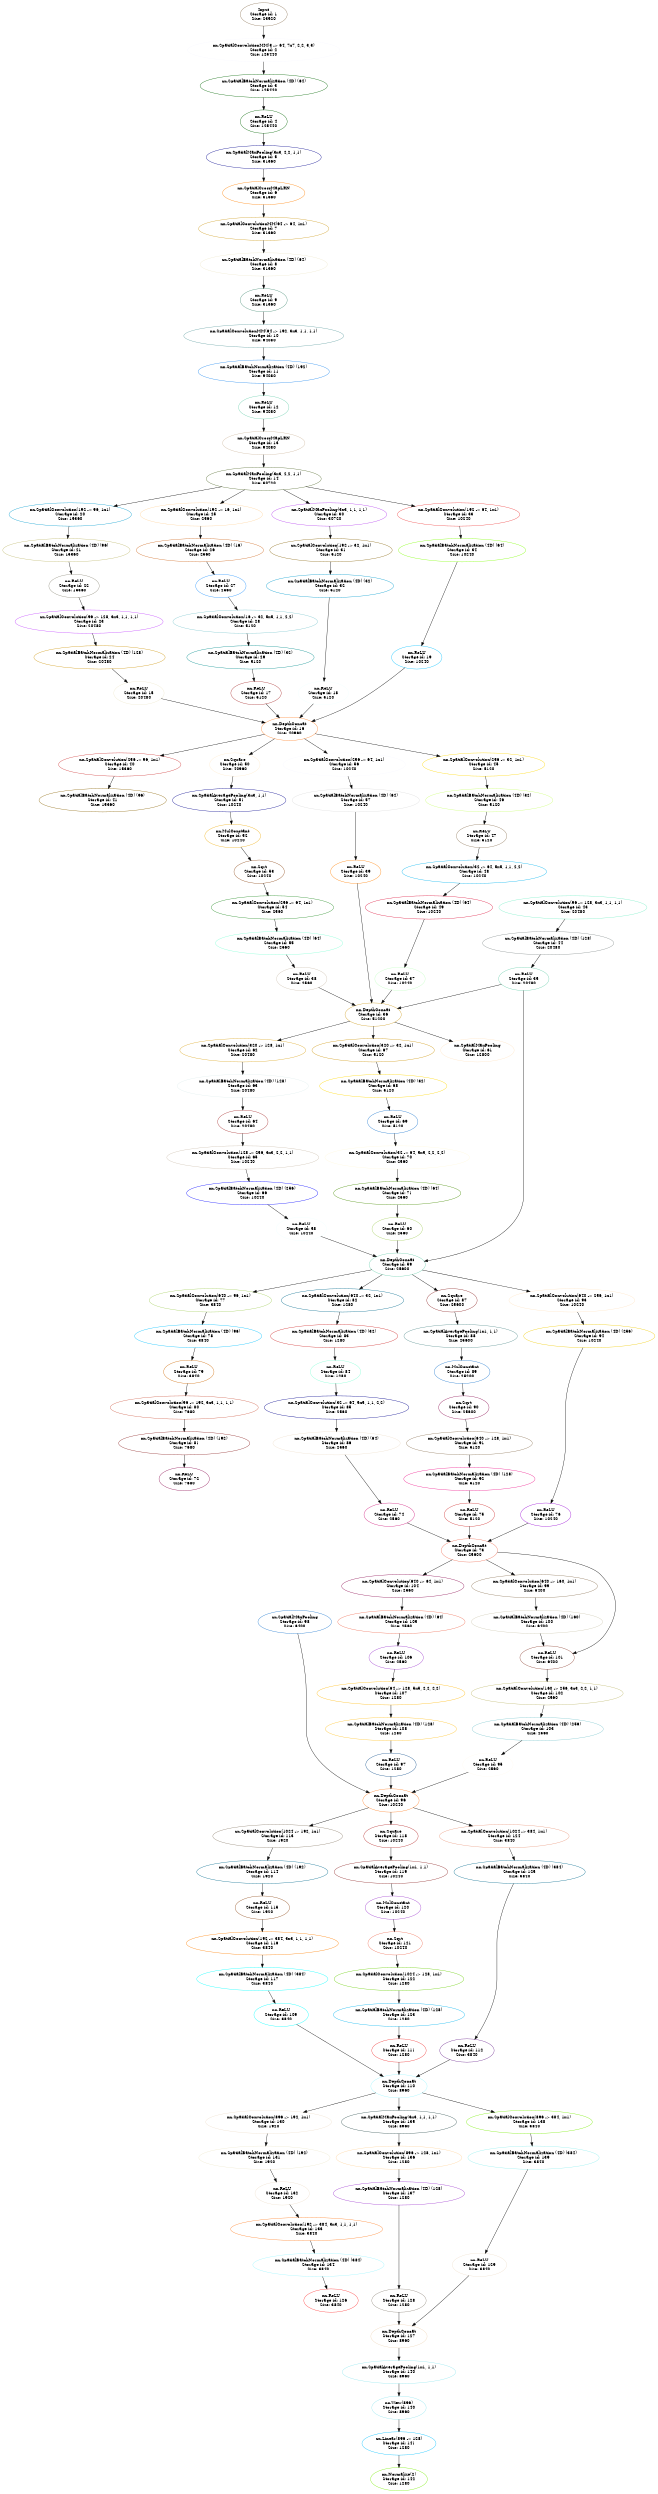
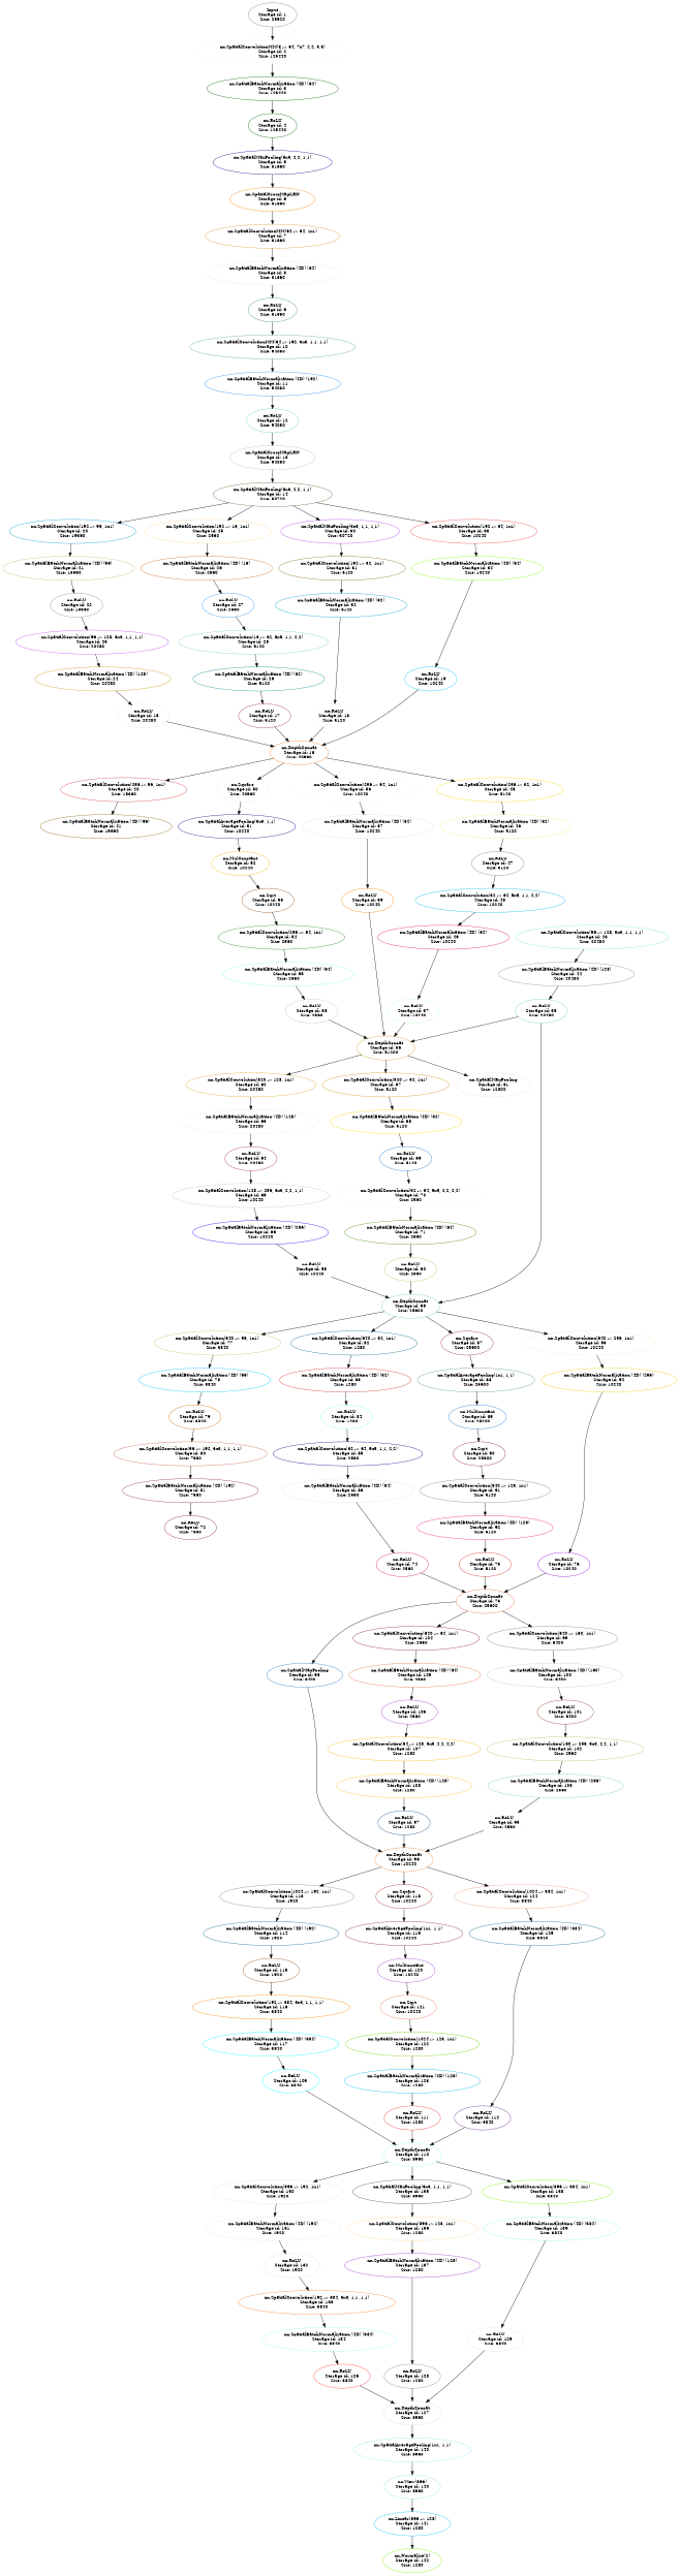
  digraph {
    node [color=burlywood4 fontsize=12 shape=ellipse style=solid]
    n1 [height=0.92317 label="Input\nStorage id: 1\nSize: 23520" width=1.5124]
    n2 [color=ghostwhite height=0.92317 label="nn.SpatialConvolutionMM(3 -> 64, 7x7, 2,2, 3,3)\nStorage id: 2\nSize: 125440" width=4.9497]
    n3 [color=darkgreen height=0.92317 label="nn.SpatialBatchNormalization (4D) (64)\nStorage id: 3\nSize: 125440" width=4.0659]
    n4 [color=darkgreen height=0.92317 label="nn.ReLU\nStorage id: 4\nSize: 125440" width=1.5517]
    n5 [color=blue4 height=0.92317 label="nn.SpatialMaxPooling(3x3, 2,2, 1,1)\nStorage id: 5\nSize: 31360" width=3.732]
    n6 [color=darkorange1 height=0.92317 label="nn.SpatialCrossMapLRN\nStorage id: 6\nSize: 31360" width=2.6909]
    n7 [color=goldenrod3 height=0.92317 label="nn.SpatialConvolutionMM(64 -> 64, 1x1)\nStorage id: 7\nSize: 31360" width=4.2426]
    n8 [color=cornsilk2 height=0.92317 label="nn.SpatialBatchNormalization (4D) (64)\nStorage id: 8\nSize: 31360" width=4.0659]
    n9 [color=aquamarine4 height=0.92317 label="nn.ReLU\nStorage id: 9\nSize: 31360" width=1.5124]
    n10 [color=cadetblue height=0.92317 label="nn.SpatialConvolutionMM(64 -> 192, 3x3, 1,1, 1,1)\nStorage id: 10\nSize: 94080" width=5.1854]
    n11 [color=dodgerblue2 height=0.92317 label="nn.SpatialBatchNormalization (4D) (192)\nStorage id: 11\nSize: 94080" width=4.1837]
    n12 [color=aquamarine3 height=0.92317 label="nn.ReLU\nStorage id: 12\nSize: 94080" width=1.6303]
    n13 [color=bisque3 height=0.92317 label="nn.SpatialCrossMapLRN\nStorage id: 13\nSize: 94080" width=2.6909]
    n14 [color=darkolivegreen height=0.92317 label="nn.SpatialMaxPooling(3x3, 2,2, 1,1)\nStorage id: 14\nSize: 30720" width=3.732]
    n15 [color=deepskyblue3 height=0.92317 label="nn.SpatialConvolution(192 -> 96, 1x1)\nStorage id: 20\nSize: 15360" width=3.948]
    n16 [color=burlywood1 height=0.92317 label="nn.SpatialConvolution(192 -> 16, 1x1)\nStorage id: 25\nSize: 2560" width=3.948]
    n17 [color=darkorchid2 height=0.92317 label="nn.SpatialMaxPooling(3x3, 1,1, 1,1)\nStorage id: 30\nSize: 30720" width=3.732]
    n18 [color=brown2 height=0.92317 label="nn.SpatialConvolution(192 -> 64, 1x1)\nStorage id: 33\nSize: 10240" width=3.948]
    n19 [color=darkkhaki height=0.92317 label="nn.SpatialBatchNormalization (4D) (96)\nStorage id: 21\nSize: 15360" width=4.0659]
    n20 [color=chocolate3 height=0.92317 label="nn.SpatialBatchNormalization (4D) (16)\nStorage id: 26\nSize: 2560" width=4.0659]
    n21 [color=goldenrod4 height=0.92317 label="nn.SpatialConvolution(192 -> 32, 1x1)\nStorage id: 31\nSize: 5120" width=3.948]
    n22 [color=chartreuse height=0.92317 label="nn.SpatialBatchNormalization (4D) (64)\nStorage id: 34\nSize: 10240" width=4.0659]
    n23 [color=cornsilk4 height=0.92317 label="nn.ReLU\nStorage id: 22\nSize: 15360" width=1.6303]
    n24 [color=dodgerblue height=0.92317 label="nn.ReLU\nStorage id: 27\nSize: 2560" width=1.6303]
    n25 [color=deepskyblue3 height=0.92317 label="nn.SpatialBatchNormalization (4D) (32)\nStorage id: 32\nSize: 5120" width=4.0659]
    n26 [color=deepskyblue height=0.92317 label="nn.ReLU\nStorage id: 19\nSize: 10240" width=1.6303]
    n27 [color=cornsilk2 height=0.92317 label="nn.ReLU\nStorage id: 15\nSize: 20480" width=1.6303]
    n28 [color=chocolate1 height=0.92317 label="nn.DepthConcat\nStorage id: 16\nSize: 40960" width=1.866]
    n29 [color=brown3 height=0.92317 label="nn.SpatialConvolution(256 -> 96, 1x1)\nStorage id: 40\nSize: 15360" width=3.948]
    n30 [color=gold height=0.92317 label="nn.SpatialConvolution(256 -> 32, 1x1)\nStorage id: 45\nSize: 5120" width=3.948]
    n31 [color=blanchedalmond height=0.92317 label="nn.Square\nStorage id: 50\nSize: 40960" width=1.6303]
    n32 [color=ghostwhite height=0.92317 label="nn.SpatialConvolution(256 -> 64, 1x1)\nStorage id: 56\nSize: 10240" width=3.948]
    n33 [color=darkgoldenrod4 height=0.92317 label="nn.SpatialBatchNormalization (4D) (96)\nStorage id: 41\nSize: 15360" width=4.0659]
    n34 [color=darkolivegreen1 height=0.92317 label="nn.SpatialBatchNormalization (4D) (32)\nStorage id: 46\nSize: 5120" width=4.0659]
    n35 [color=blue4 height=0.92317 label="nn.SpatialAveragePooling(3x3, 1,1)\nStorage id: 51\nSize: 10240" width=3.6927]
    n36 [color=gainsboro height=0.92317 label="nn.SpatialBatchNormalization (4D) (64)\nStorage id: 57\nSize: 10240" width=4.0659]
    n37 [height=0.92317 label="nn.ReLU\nStorage id: 47\nSize: 5120" width=1.6303]
    n38 [color=darkgoldenrod2 height=0.92317 label="nn.MulConstant\nStorage id: 52\nSize: 10240" width=1.8267]
    n39 [color=darkorange1 height=0.92317 label="nn.ReLU\nStorage id: 39\nSize: 10240" width=1.6303]
    n40 [color=brown height=0.92317 label="nn.ReLU\nStorage id: 17\nSize: 5120" width=1.6303]
    n41 [color=azure height=0.92317 label="nn.ReLU\nStorage id: 18\nSize: 5120" width=1.6303]
    n42 [color=darkorchid1 height=0.92317 label="nn.SpatialConvolution(96 -> 128, 3x3, 1,1, 1,1)\nStorage id: 23\nSize: 20480" width=4.773]
    n43 [color=darkgoldenrod3 height=0.92317 label="nn.SpatialBatchNormalization (4D) (128)\nStorage id: 24\nSize: 20480" width=4.1837]
    n44 [color=cadetblue3 height=0.92317 label="nn.SpatialConvolution(16 -> 32, 5x5, 1,1, 2,2)\nStorage id: 28\nSize: 5120" width=4.6551]
    n45 [color=cyan4 height=0.92317 label="nn.SpatialBatchNormalization (4D) (32)\nStorage id: 29\nSize: 5120" width=4.0659]
    n46 [color=aquamarine3 height=0.92317 label="nn.ReLU\nStorage id: 35\nSize: 20480" width=1.6303]
    n47 [color=goldenrod3 height=0.92317 label="nn.DepthConcat\nStorage id: 36\nSize: 51200" width=1.866]
    n48 [color=aquamarine3 height=0.92317 label="nn.DepthConcat\nStorage id: 59\nSize: 25600" width=1.866]
    n49 [color=bisque1 height=0.92317 label="nn.SpatialMaxPooling\nStorage id: 61\nSize: 12800" width=2.3963]
    n50 [color=goldenrod height=0.92317 label="nn.SpatialConvolution(320 -> 128, 1x1)\nStorage id: 62\nSize: 20480" width=4.0659]
    n51 [color=darkgoldenrod3 height=0.92317 label="nn.SpatialConvolution(320 -> 32, 1x1)\nStorage id: 67\nSize: 5120" width=3.948]
    n52 [color=azure2 height=0.92317 label="nn.SpatialBatchNormalization (4D) (128)\nStorage id: 63\nSize: 20480" width=4.1837]
    n53 [color=gold height=0.92317 label="nn.SpatialBatchNormalization (4D) (32)\nStorage id: 68\nSize: 5120" width=4.0659]
    n54 [color=darkolivegreen3 height=0.92317 label="nn.SpatialConvolution(640 -> 96, 1x1)\nStorage id: 77\nSize: 3840" width=3.948]
    n55 [color=deepskyblue4 height=0.92317 label="nn.SpatialConvolution(640 -> 32, 1x1)\nStorage id: 82\nSize: 1280" width=3.948]
    n56 [color=brown4 height=0.92317 label="nn.Square\nStorage id: 87\nSize: 25600" width=1.6303]
    n57 [color=bisque height=0.92317 label="nn.SpatialConvolution(640 -> 256, 1x1)\nStorage id: 93\nSize: 10240" width=4.0659]
    n58 [color=brown height=0.92317 label="nn.ReLU\nStorage id: 64\nSize: 20480" width=1.6303]
    n59 [color=dodgerblue3 height=0.92317 label="nn.ReLU\nStorage id: 69\nSize: 5120" width=1.6303]
    n60 [color=darkseagreen1 height=0.92317 label="nn.ReLU\nStorage id: 37\nSize: 10240" width=1.6303]
    n61 [color=antiquewhite3 height=0.92317 label="nn.ReLU\nStorage id: 38\nSize: 2560" width=1.6303]
    n62 [color=aquamarine2 height=0.92317 label="nn.SpatialConvolution(96 -> 128, 3x3, 1,1, 1,1)\nStorage id: 43\nSize: 20480" width=4.773]
    n63 [color=azure4 height=0.92317 label="nn.SpatialBatchNormalization (4D) (128)\nStorage id: 44\nSize: 20480" width=4.1837]
    n64 [color=deepskyblue2 height=0.92317 label="nn.SpatialConvolution(32 -> 64, 5x5, 1,1, 2,2)\nStorage id: 48\nSize: 10240" width=4.6551]
    n65 [color=crimson height=0.92317 label="nn.SpatialBatchNormalization (4D) (64)\nStorage id: 49\nSize: 10240" width=4.0659]
    n66 [color=chocolate4 height=0.92317 label="nn.Sqrt\nStorage id: 53\nSize: 10240" width=1.6303]
    n67 [color=forestgreen height=0.92317 label="nn.SpatialConvolution(256 -> 64, 1x1)\nStorage id: 54\nSize: 2560" width=3.948]
    n68 [color=aquamarine height=0.92317 label="nn.SpatialBatchNormalization (4D) (64)\nStorage id: 55\nSize: 2560" width=4.0659]
    n69 [color=azure1 height=0.92317 label="nn.ReLU\nStorage id: 58\nSize: 10240" width=1.6303]
    n70 [color=deepskyblue1 height=0.92317 label="nn.SpatialBatchNormalization (4D) (96)\nStorage id: 78\nSize: 3840" width=4.0659]
    n71 [color=firebrick3 height=0.92317 label="nn.SpatialBatchNormalization (4D) (32)\nStorage id: 83\nSize: 1280" width=4.0659]
    n72 [color=darkslategray4 height=0.92317 label="nn.SpatialAveragePooling(1x1, 1,1)\nStorage id: 88\nSize: 25600" width=3.6927]
    n73 [color=gold2 height=0.92317 label="nn.SpatialBatchNormalization (4D) (256)\nStorage id: 94\nSize: 10240" width=4.1837]
    n74 [color=darkorange3 height=0.92317 label="nn.ReLU\nStorage id: 79\nSize: 3840" width=1.6303]
    n75 [color=aquamarine height=0.92317 label="nn.ReLU\nStorage id: 84\nSize: 1280" width=1.6303]
    n76 [color=dodgerblue3 height=0.92317 label="nn.MulConstant\nStorage id: 89\nSize: 25200" width=1.8267]
    n77 [color=darkviolet height=0.92317 label="nn.ReLU\nStorage id: 76\nSize: 10240" width=1.6303]
    n78 [color=darkolivegreen3 height=0.92317 label="nn.ReLU\nStorage id: 60\nSize: 2560" width=1.6303]
    n79 [color=antiquewhite3 height=0.92317 label="nn.SpatialConvolution(128 -> 256, 3x3, 2,2, 1,1)\nStorage id: 65\nSize: 10240" width=4.8908]
    n80 [color=blue height=0.92317 label="nn.SpatialBatchNormalization (4D) (256)\nStorage id: 66\nSize: 10240" width=4.1837]
    n81 [color=cornsilk1 height=0.92317 label="nn.SpatialConvolution(32 -> 64, 5x5, 2,2, 2,2)\nStorage id: 70\nSize: 2560" width=4.6551]
    n82 [color=chartreuse4 height=0.92317 label="nn.SpatialBatchNormalization (4D) (64)\nStorage id: 71\nSize: 2560" width=4.0659]
    n83 [color=deeppink4 height=0.92317 label="nn.ReLU\nStorage id: 72\nSize: 7680" width=1.6303]
    n84 [color=coral2 height=0.92317 label="nn.DepthConcat\nStorage id: 73\nSize: 25600" width=1.866]
    n85 [color=dodgerblue3 height=0.92317 label="nn.SpatialMaxPooling\nStorage id: 98\nSize: 6400" width=2.3963]
    n86 [height=0.92317 label="nn.SpatialConvolution(640 -> 160, 1x1)\nStorage id: 99\nSize: 6400" width=4.0659]
    n87 [color=deeppink4 height=0.92317 label="nn.SpatialConvolution(640 -> 64, 1x1)\nStorage id: 104\nSize: 2560" width=3.948]
    n88 [color=chocolate1 height=0.92317 label="nn.DepthConcat\nStorage id: 96\nSize: 10240" width=1.866]
    n89 [color=cornsilk3 height=0.92317 label="nn.SpatialBatchNormalization (4D) (160)\nStorage id: 100\nSize: 6400" width=4.1837]
    n90 [color=coral2 height=0.92317 label="nn.SpatialBatchNormalization (4D) (64)\nStorage id: 105\nSize: 2560" width=4.0659]
    n91 [color=bisque4 height=0.92317 label="nn.SpatialConvolution(1024 -> 192, 1x1)\nStorage id: 113\nSize: 1920" width=4.1837]
    n92 [color=firebrick height=0.92317 label="nn.Square\nStorage id: 118\nSize: 10240" width=1.7481]
    n93 [color=darksalmon height=0.92317 label="nn.SpatialConvolution(1024 -> 384, 1x1)\nStorage id: 124\nSize: 3840" width=4.1837]
    n94 [color=coral4 height=0.92317 label="nn.ReLU\nStorage id: 101\nSize: 6400" width=1.7481]
    n95 [color=darkorchid height=0.92317 label="nn.ReLU\nStorage id: 106\nSize: 2560" width=1.7481]
    n96 [color=deeppink3 height=0.92317 label="nn.ReLU\nStorage id: 74\nSize: 2560" width=1.6303]
    n97 [color=firebrick3 height=0.92317 label="nn.ReLU\nStorage id: 75\nSize: 5120" width=1.6303]
    n98 [color=coral3 height=0.92317 label="nn.SpatialConvolution(96 -> 192, 3x3, 1,1, 1,1)\nStorage id: 80\nSize: 7680" width=4.773]
    n99 [color=brown4 height=0.92317 label="nn.SpatialBatchNormalization (4D) (192)\nStorage id: 81\nSize: 7680" width=4.1837]
    n100 [color=blue4 height=0.92317 label="nn.SpatialConvolution(32 -> 64, 5x5, 1,1, 2,2)\nStorage id: 85\nSize: 2560" width=4.6551]
    n101 [color=antiquewhite2 height=0.92317 label="nn.SpatialBatchNormalization (4D) (64)\nStorage id: 86\nSize: 2560" width=4.0659]
    n102 [color=deeppink4 height=0.92317 label="nn.Sqrt\nStorage id: 90\nSize: 25600" width=1.6303]
    n103 [height=0.92317 label="nn.SpatialConvolution(640 -> 128, 1x1)\nStorage id: 91\nSize: 5120" width=4.0659]
    n104 [color=deeppink2 height=0.92317 label="nn.SpatialBatchNormalization (4D) (128)\nStorage id: 92\nSize: 5120" width=4.1837]
    n105 [color=floralwhite height=0.92317 label="nn.ReLU\nStorage id: 95\nSize: 2560" width=1.6303]
    n106 [color=deepskyblue4 height=0.92317 label="nn.SpatialBatchNormalization (4D) (192)\nStorage id: 114\nSize: 1920" width=4.1837]
    n107 [color=brown4 height=0.92317 label="nn.SpatialAveragePooling(1x1, 1,1)\nStorage id: 119\nSize: 10240" width=3.6927]
    n108 [color=deepskyblue4 height=0.92317 label="nn.SpatialBatchNormalization (4D) (384)\nStorage id: 125\nSize: 3840" width=4.1837]
    n109 [color=chocolate4 height=0.92317 label="nn.ReLU\nStorage id: 115\nSize: 1920" width=1.7481]
    n110 [color=darkorchid height=0.92317 label="nn.MulConstant\nStorage id: 120\nSize: 10240" width=1.8267]
    n111 [color=darkorchid4 height=0.92317 label="nn.ReLU\nStorage id: 112\nSize: 3840" width=1.7481]
    n112 [color=dodgerblue4 height=0.92317 label="nn.ReLU\nStorage id: 97\nSize: 1280" width=1.6303]
    n113 [color=darkkhaki height=0.92317 label="nn.SpatialConvolution(160 -> 256, 3x3, 2,2, 1,1)\nStorage id: 102\nSize: 2560" width=4.8908]
    n114 [color=cadetblue3 height=0.92317 label="nn.SpatialBatchNormalization (4D) (256)\nStorage id: 103\nSize: 2560" width=4.1837]
    n115 [color=darkgoldenrod1 height=0.92317 label="nn.SpatialConvolution(64 -> 128, 5x5, 2,2, 2,2)\nStorage id: 107\nSize: 1280" width=4.773]
    n116 [color=goldenrod1 height=0.92317 label="nn.SpatialBatchNormalization (4D) (128)\nStorage id: 108\nSize: 1280" width=4.1837]
    n117 [color=cyan height=0.92317 label="nn.ReLU\nStorage id: 109\nSize: 3840" width=1.7481]
    n118 [color=cadetblue1 height=0.92317 label="nn.DepthConcat\nStorage id: 110\nSize: 8960" width=1.866]
    n119 [color=antiquewhite2 height=0.92317 label="nn.SpatialConvolution(896 -> 192, 1x1)\nStorage id: 130\nSize: 1920" width=4.0659]
    n120 [color=darkslategrey height=0.92317 label="nn.SpatialMaxPooling(3x3, 1,1, 1,1)\nStorage id: 135\nSize: 8960" width=3.732]
    n121 [color=chartreuse2 height=0.92317 label="nn.SpatialConvolution(896 -> 384, 1x1)\nStorage id: 138\nSize: 3840" width=4.0659]
    n122 [color=cornsilk2 height=0.92317 label="nn.SpatialBatchNormalization (4D) (192)\nStorage id: 131\nSize: 1920" width=4.1837]
    n123 [color=burlywood1 height=0.92317 label="nn.SpatialConvolution(896 -> 128, 1x1)\nStorage id: 136\nSize: 1280" width=4.0659]
    n124 [color=darkslategray2 height=0.92317 label="nn.SpatialBatchNormalization (4D) (384)\nStorage id: 139\nSize: 3840" width=4.1837]
    n125 [color=antiquewhite2 height=0.92317 label="nn.ReLU\nStorage id: 132\nSize: 1920" width=1.7481]
    n126 [color=darkorchid3 height=0.92317 label="nn.SpatialBatchNormalization (4D) (128)\nStorage id: 137\nSize: 1280" width=4.1837]
    n127 [color=antiquewhite2 height=0.92317 label="nn.ReLU\nStorage id: 129\nSize: 3840" width=1.7481]
    n128 [color=firebrick2 height=0.92317 label="nn.ReLU\nStorage id: 111\nSize: 1280" width=1.7481]
    n129 [color=darkorange1 height=0.92317 label="nn.SpatialConvolution(192 -> 384, 3x3, 1,1, 1,1)\nStorage id: 116\nSize: 3840" width=4.8908]
    n130 [color=cyan1 height=0.92317 label="nn.SpatialBatchNormalization (4D) (384)\nStorage id: 117\nSize: 3840" width=4.1837]
    n131 [color=coral2 height=0.92317 label="nn.Sqrt\nStorage id: 121\nSize: 10240" width=1.7481]
    n132 [color=chartreuse3 height=0.92317 label="nn.SpatialConvolution(1024 -> 128, 1x1)\nStorage id: 122\nSize: 1280" width=4.1837]
    n133 [color=deepskyblue2 height=0.92317 label="nn.SpatialBatchNormalization (4D) (128)\nStorage id: 123\nSize: 1280" width=4.1837]
    n134 [color=firebrick1 height=0.92317 label="nn.ReLU\nStorage id: 126\nSize: 3840" width=1.7481]
    n135 [color=bisque2 height=0.92317 label="nn.DepthConcat\nStorage id: 127\nSize: 8960" width=1.866]
    n136 [color=cadetblue2 height=0.92317 label="nn.SpatialAveragePooling(1x1, 1,1)\nStorage id: 140\nSize: 8960" width=3.6927]
    n137 [color=cadetblue2 height=0.92317 label="nn.View(896)\nStorage id: 140\nSize: 8960" width=1.7481]
    n138 [color=deepskyblue height=0.92317 label="nn.Linear(896 -> 128)\nStorage id: 141\nSize: 1280" width=2.3963]
    n139 [color=antiquewhite4 height=0.92317 label="nn.ReLU\nStorage id: 128\nSize: 1280" width=1.7481]
    n140 [color=chocolate1 height=0.92317 label="nn.SpatialConvolution(192 -> 384, 3x3, 1,1, 1,1)\nStorage id: 133\nSize: 3840" width=4.8908]
    n141 [color=cadetblue1 height=0.92317 label="nn.SpatialBatchNormalization (4D) (384)\nStorage id: 134\nSize: 3840" width=4.1837]
    n142 [color=chartreuse2 height=0.92317 label="nn.Normalize(2)\nStorage id: 142\nSize: 1280" width=1.866]
    n1 -> n2
    n2 -> n3
    n3 -> n4
    n4 -> n5
    n5 -> n6
    n6 -> n7
    n7 -> n8
    n8 -> n9
    n9 -> n10
    n10 -> n11
    n11 -> n12
    n12 -> n13
    n13 -> n14
    n14 -> n15
    n14 -> n16
    n14 -> n17
    n14 -> n18
    n15 -> n19
    n16 -> n20
    n17 -> n21
    n18 -> n22
    n19 -> n23
    n20 -> n24
    n21 -> n25
    n22 -> n26
    n23 -> n42
    n24 -> n44
    n25 -> n41
    n26 -> n28
    n27 -> n28
    n28 -> n29
    n28 -> n30
    n28 -> n31
    n28 -> n32
    n29 -> n33
    n30 -> n34
    n31 -> n35
    n32 -> n36
    n34 -> n37
    n35 -> n38
    n36 -> n39
    n37 -> n64
    n38 -> n66
    n39 -> n47
    n40 -> n28
    n41 -> n28
    n42 -> n43
    n43 -> n27
    n44 -> n45
    n45 -> n40
    n46 -> n47
    n46 -> n48
    n47 -> n49
    n47 -> n50
    n47 -> n51
    n48 -> n54
    n48 -> n55
    n48 -> n56
    n48 -> n57
    n50 -> n52
    n51 -> n53
    n52 -> n58
    n53 -> n59
    n54 -> n70
    n55 -> n71
    n56 -> n72
    n57 -> n73
    n58 -> n79
    n59 -> n81
    n60 -> n47
    n61 -> n47
    n62 -> n63
    n63 -> n46
    n64 -> n65
    n65 -> n60
    n66 -> n67
    n67 -> n68
    n68 -> n61
    n69 -> n48
    n70 -> n74
    n71 -> n75
    n72 -> n76
    n73 -> n77
    n74 -> n98
    n75 -> n100
    n76 -> n102
    n77 -> n84
    n78 -> n48
    n79 -> n80
    n80 -> n69
    n81 -> n82
    n82 -> n78
-   n84 -> n94
+   n84 -> n85
    n84 -> n86
    n84 -> n87
    n85 -> n88
    n86 -> n89
    n87 -> n90
    n88 -> n91
    n88 -> n92
    n88 -> n93
    n89 -> n94
    n90 -> n95
    n91 -> n106
    n92 -> n107
    n93 -> n108
    n94 -> n113
    n95 -> n115
    n96 -> n84
    n97 -> n84
    n98 -> n99
    n99 -> n83
    n100 -> n101
    n101 -> n96
    n102 -> n103
    n103 -> n104
    n104 -> n97
    n105 -> n88
    n106 -> n109
    n107 -> n110
    n108 -> n111
    n109 -> n129
    n110 -> n131
    n111 -> n118
    n112 -> n88
    n113 -> n114
    n114 -> n105
    n115 -> n116
    n116 -> n112
    n117 -> n118
    n118 -> n119
    n118 -> n120
    n118 -> n121
    n119 -> n122
    n120 -> n123
    n121 -> n124
    n122 -> n125
    n123 -> n126
    n124 -> n127
    n125 -> n140
    n126 -> n139
    n127 -> n135
    n128 -> n118
    n129 -> n130
    n130 -> n117
    n131 -> n132
    n132 -> n133
    n133 -> n128
+   n134 -> n135
    n135 -> n136
    n136 -> n137
    n137 -> n138
    n138 -> n142
    n139 -> n135
    n140 -> n141
    n141 -> n134
  }
